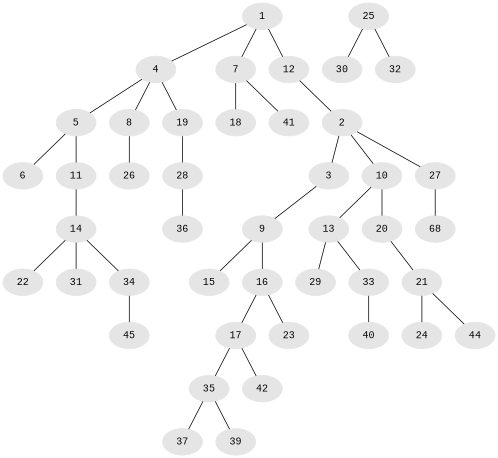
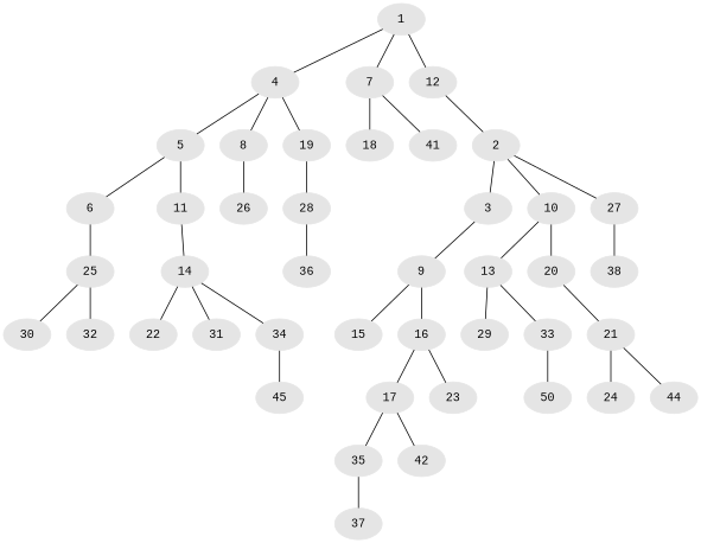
  graph {
    fontname="Liberation Mono"
    node [color=gray90 fontname="Liberation Mono" style=filled]
    edge [fontname="Liberation Mono" weight=1.0]
    1
    4
    7
    12
    2
    3
    10
    27
    5
    8
    19
    18
    41
    9
    13
    20
-   38 [label=68]
+   38
    15
    16
    6
    11
    26
    28
    25
    14
    30
    32
    17
    23
    29
    33
    21
    22
    31
    34
-   40
+   40 [label=50]
    45
    35
    42
    37
-   39
    36
    24
    44
    1 -- 4
    1 -- 7
    1 -- 12 [weight=2.0]
    4 -- 5
    4 -- 8
    4 -- 19
    7 -- 18 [weight=2.0]
    7 -- 41
    12 -- 2
    2 -- 3 [weight=2.0]
    2 -- 10
    2 -- 27
    3 -- 9
    10 -- 13
    10 -- 20 [weight=2.0]
    27 -- 38
    5 -- 6
    5 -- 11 [weight=2.0]
    8 -- 26
    19 -- 28
    9 -- 15
    9 -- 16 [weight=2.0]
    13 -- 29
    13 -- 33
    20 -- 21
    16 -- 17
    16 -- 23
+   6 -- 25 [weight=3.0]
    11 -- 14
    28 -- 36 [weight=3.0]
    25 -- 30
    25 -- 32
    14 -- 22
    14 -- 31
    14 -- 34
    17 -- 35
    17 -- 42
    33 -- 40
    21 -- 24 [weight=3.0]
    21 -- 44
    34 -- 45
    35 -- 37
-   35 -- 39
  }
